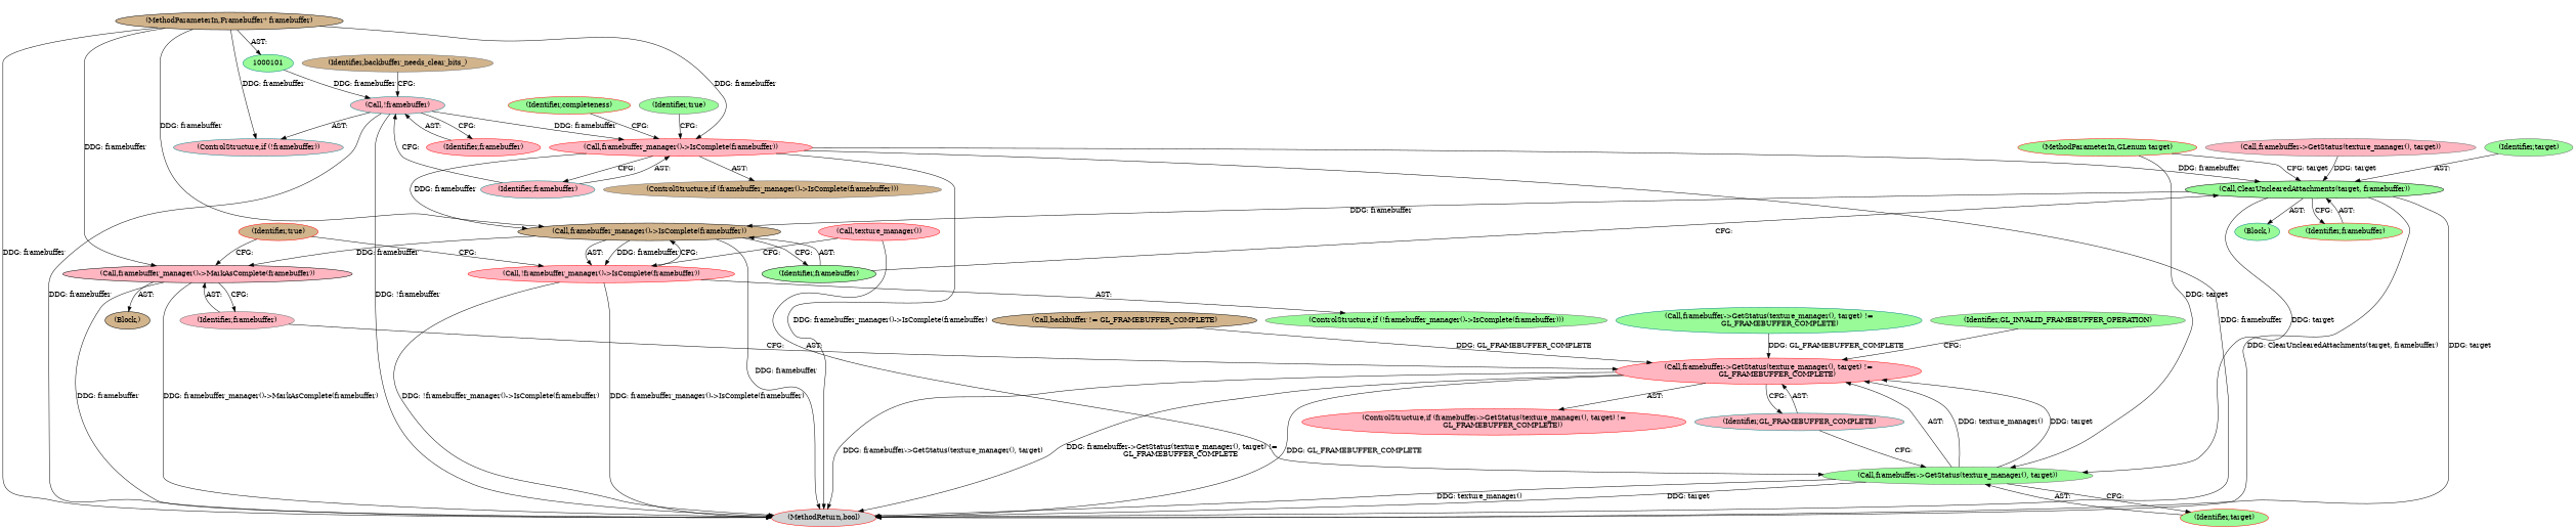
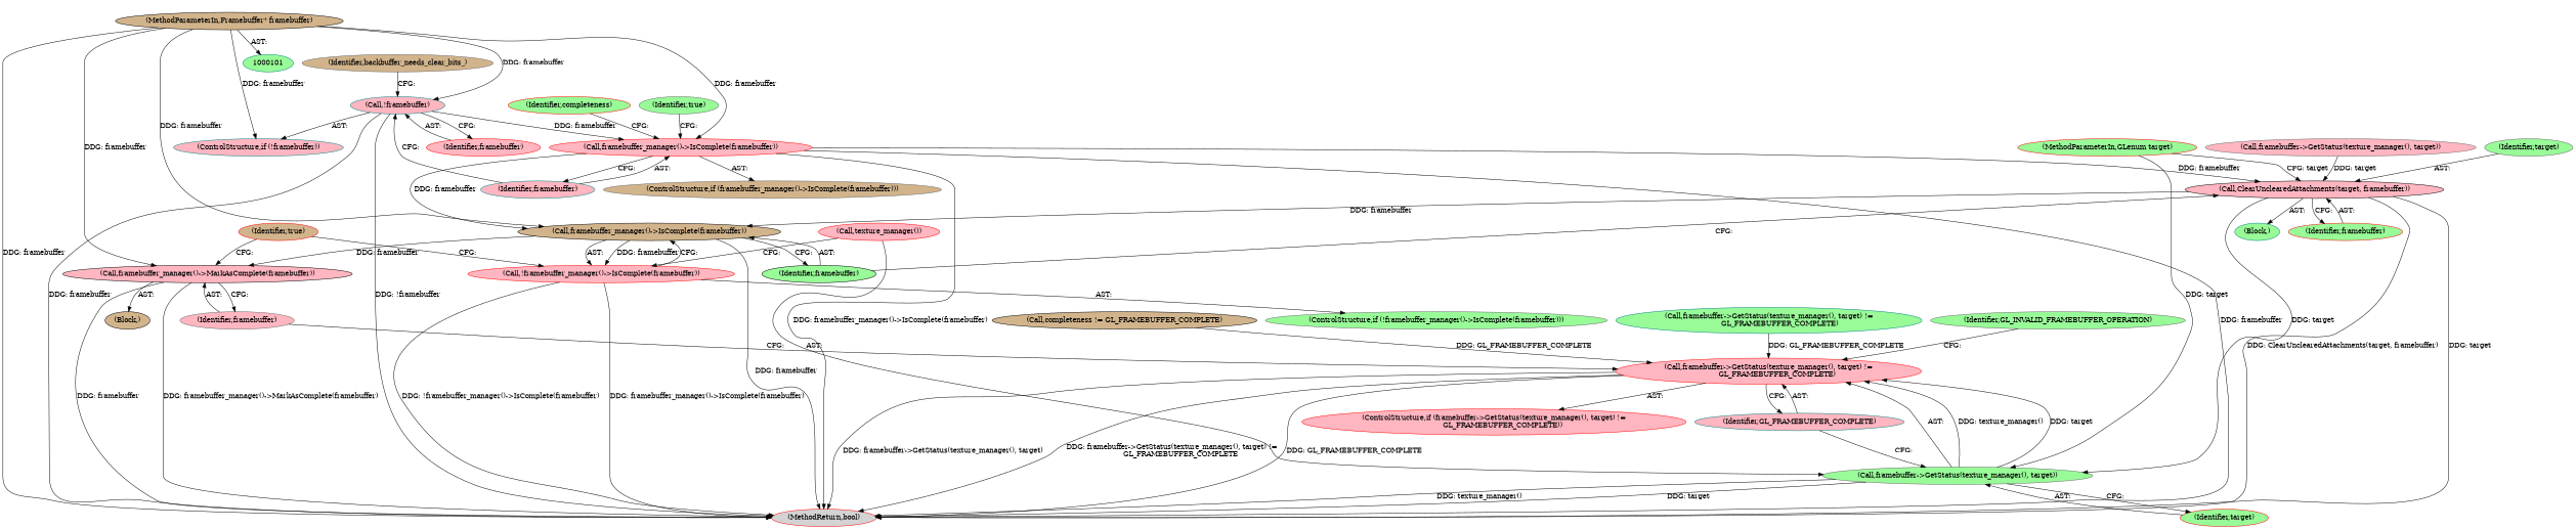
  digraph {
    node [color=red fillcolor=palegreen style=filled]
    n1 [color=teal fillcolor=lightpink label="(Call,!framebuffer)"]
    n2 [fillcolor=lightpink label="(Call,framebuffer_manager()->IsComplete(framebuffer))"]
    n3 [fillcolor=lightgrey label="(MethodReturn,bool)"]
    n4 [color=teal fillcolor=lightpink label="(ControlStructure,if (!framebuffer))"]
    n5 [fillcolor=lightpink label="(Identifier,framebuffer)"]
-   n6 [color=black label="(Call,ClearUnclearedAttachments(target, framebuffer))"]
+   n6 [color=black fillcolor=lightpink label="(Call,ClearUnclearedAttachments(target, framebuffer))"]
    n7 [color=black fillcolor=tan label="(Call,framebuffer_manager()->IsComplete(framebuffer))"]
    n8 [color=teal fillcolor=lightpink label="(Identifier,framebuffer)"]
    n9 [color=gray40 fillcolor=tan label="(ControlStructure,if (framebuffer_manager()->IsComplete(framebuffer)))"]
    n10 [color=black fillcolor=tan label="(MethodParameterIn,Framebuffer* framebuffer)"]
    n11 [color=black fillcolor=lightpink label="(Call,framebuffer_manager()->MarkAsComplete(framebuffer))"]
    1000101 [color=teal]
    n13 [color=gray40 label="(Call,framebuffer->GetStatus(texture_manager(), target))"]
    n14 [color=teal label="(Block,)"]
    n15 [label="(Identifier,framebuffer)"]
    n16 [fillcolor=lightpink label="(Call,!framebuffer_manager()->IsComplete(framebuffer))"]
    n17 [color=black label="(Identifier,framebuffer)"]
    n18 [color=gray40 fillcolor=lightpink label="(Identifier,framebuffer)"]
    n19 [color=black fillcolor=tan label="(Block,)"]
    n20 [fillcolor=lightpink label="(Call,framebuffer->GetStatus(texture_manager(), target) !=\n        GL_FRAMEBUFFER_COMPLETE)"]
    n21 [label="(Identifier,target)"]
    n22 [color=gray40 label="(ControlStructure,if (!framebuffer_manager()->IsComplete(framebuffer)))"]
    n23 [color=teal fillcolor=lightpink label="(Identifier,GL_FRAMEBUFFER_COMPLETE)"]
    n24 [fillcolor=lightpink label="(ControlStructure,if (framebuffer->GetStatus(texture_manager(), target) !=\n        GL_FRAMEBUFFER_COMPLETE))"]
-   n25 [color=black fillcolor=tan label="(Call,backbuffer != GL_FRAMEBUFFER_COMPLETE)"]
+   n25 [color=black fillcolor=tan label="(Call,completeness != GL_FRAMEBUFFER_COMPLETE)"]
    n26 [label="(Identifier,completeness)"]
    n27 [fillcolor=lightpink label="(Call,texture_manager())"]
    n28 [color=gray40 fillcolor=lightpink label="(Call,framebuffer->GetStatus(texture_manager(), target))"]
    n29 [color=teal label="(Call,framebuffer->GetStatus(texture_manager(), target) !=\n          GL_FRAMEBUFFER_COMPLETE)"]
    n30 [fillcolor=tan label="(Identifier,true)"]
    n31 [color=gray40 fillcolor=tan label="(Identifier,backbuffer_needs_clear_bits_)"]
    n32 [color=gray40 label="(Identifier,GL_INVALID_FRAMEBUFFER_OPERATION)"]
    n33 [label="(MethodParameterIn,GLenum target)"]
    n34 [color=gray40 label="(Identifier,true)"]
    n35 [color=gray40 label="(Identifier,target)"]
    n1 -> n2 [label="DDG: framebuffer"]
    n1 -> n3 [label="DDG: framebuffer"]
    n1 -> n3 [label="DDG: !framebuffer"]
    n1 -> n4 [label="AST: "]
    n1 -> n5 [label="CFG: "]
    n2 -> n3 [label="DDG: framebuffer_manager()->IsComplete(framebuffer)"]
    n2 -> n3 [label="DDG: framebuffer"]
    n2 -> n6 [label="DDG: framebuffer"]
    n2 -> n7 [label="DDG: framebuffer"]
    n2 -> n8 [label="CFG: "]
    n2 -> n9 [label="AST: "]
    n5 -> n1 [label="AST: "]
    n6 -> n3 [label="DDG: target"]
    n6 -> n3 [label="DDG: ClearUnclearedAttachments(target, framebuffer)"]
    n6 -> n7 [label="DDG: framebuffer"]
    n6 -> n13 [label="DDG: target"]
    n6 -> n14 [label="AST: "]
    n6 -> n15 [label="CFG: "]
    n7 -> n3 [label="DDG: framebuffer"]
    n7 -> n11 [label="DDG: framebuffer"]
    n7 -> n16 [label="AST: "]
    n7 -> n16 [label="DDG: framebuffer"]
    n7 -> n17 [label="CFG: "]
    n8 -> n1 [label="CFG: "]
    n8 -> n2 [label="AST: "]
-   1000101 -> n1 [label="DDG: framebuffer"]
+   n10 -> n1 [label="DDG: framebuffer"]
    n10 -> n2 [label="DDG: framebuffer"]
    n10 -> n3 [label="DDG: framebuffer"]
    n10 -> n4 [label="DDG: framebuffer"]
    n10 -> n7 [label="DDG: framebuffer"]
    n10 -> n11 [label="DDG: framebuffer"]
    n10 -> 1000101 [label="AST: "]
    n11 -> n3 [label="DDG: framebuffer"]
    n11 -> n3 [label="DDG: framebuffer_manager()->MarkAsComplete(framebuffer)"]
    n11 -> n18 [label="CFG: "]
    n11 -> n19 [label="AST: "]
    n13 -> n3 [label="DDG: target"]
    n13 -> n3 [label="DDG: texture_manager()"]
    n13 -> n20 [label="AST: "]
    n13 -> n20 [label="DDG: texture_manager()"]
    n13 -> n20 [label="DDG: target"]
    n13 -> n21 [label="CFG: "]
    n15 -> n6 [label="AST: "]
    n16 -> n3 [label="DDG: framebuffer_manager()->IsComplete(framebuffer)"]
    n16 -> n3 [label="DDG: !framebuffer_manager()->IsComplete(framebuffer)"]
    n16 -> n7 [label="CFG: "]
    n16 -> n22 [label="AST: "]
    n17 -> n6 [label="CFG: "]
    n17 -> n7 [label="AST: "]
    n18 -> n11 [label="AST: "]
    n18 -> n20 [label="CFG: "]
    n20 -> n3 [label="DDG: framebuffer->GetStatus(texture_manager(), target)"]
    n20 -> n3 [label="DDG: framebuffer->GetStatus(texture_manager(), target) !=\n        GL_FRAMEBUFFER_COMPLETE"]
    n20 -> n3 [label="DDG: GL_FRAMEBUFFER_COMPLETE"]
    n20 -> n23 [label="CFG: "]
    n20 -> n24 [label="AST: "]
    n21 -> n13 [label="AST: "]
    n23 -> n13 [label="CFG: "]
    n23 -> n20 [label="AST: "]
    n25 -> n20 [label="DDG: GL_FRAMEBUFFER_COMPLETE"]
    n26 -> n2 [label="CFG: "]
    n27 -> n13 [label="AST: "]
    n27 -> n16 [label="CFG: "]
    n28 -> n6 [label="DDG: target"]
    n29 -> n20 [label="DDG: GL_FRAMEBUFFER_COMPLETE"]
    n30 -> n11 [label="CFG: "]
    n30 -> n16 [label="CFG: "]
    n31 -> n1 [label="CFG: "]
    n32 -> n20 [label="CFG: "]
    n33 -> n6 [label="CFG: target"]
    n33 -> n13 [label="DDG: target"]
    n34 -> n2 [label="CFG: "]
    n35 -> n6 [label="AST: "]
  }
